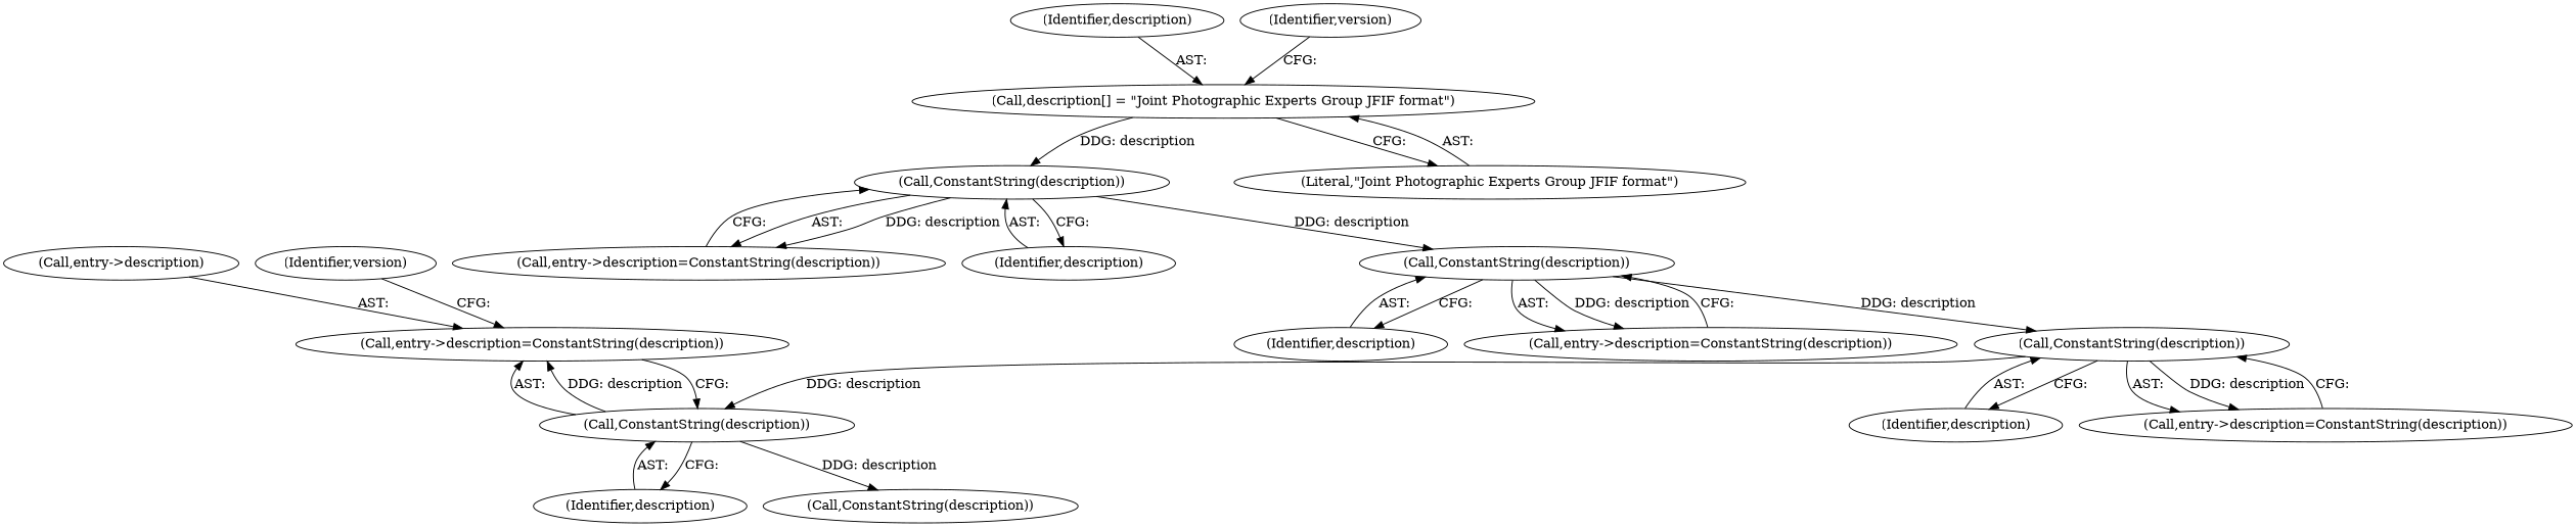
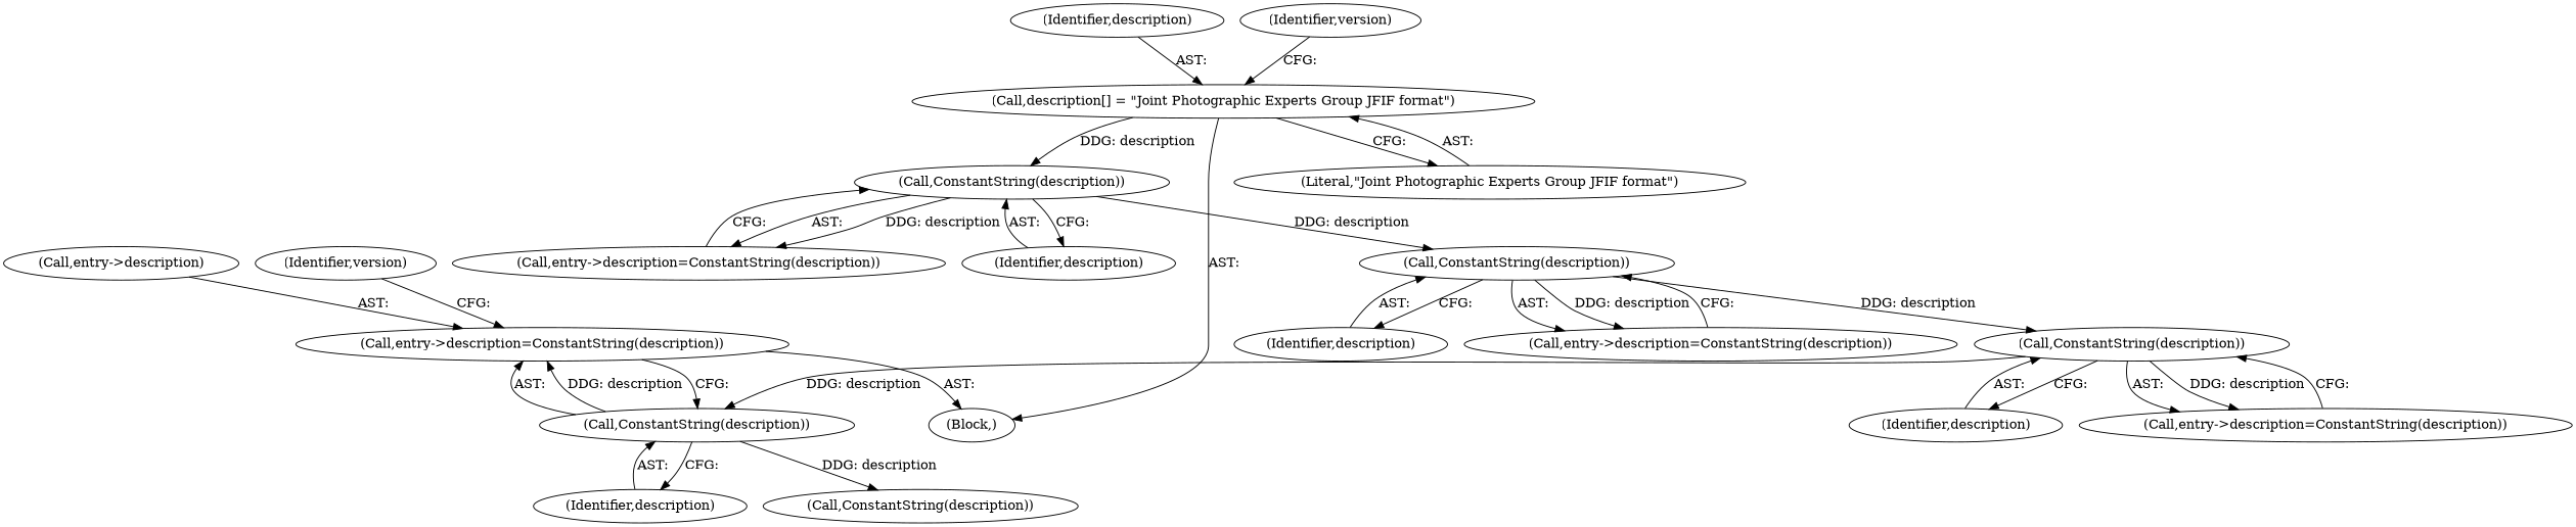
  digraph {
    n1 [label="(Call,entry->description=ConstantString(description))"]
    n2 [label="(Call,ConstantString(description))"]
+   n3 [label="(Block,)"]
    n4 [label="(Identifier,description)"]
    n5 [label="(Call,ConstantString(description))"]
    n6 [label="(Call,ConstantString(description))"]
    n7 [label="(Call,entry->description=ConstantString(description))"]
    n8 [label="(Identifier,description)"]
    n9 [label="(Call,ConstantString(description))"]
    n10 [label="(Call,entry->description=ConstantString(description))"]
    n11 [label="(Identifier,description)"]
    n12 [label="(Call,ConstantString(description))"]
    n13 [label="(Call,entry->description=ConstantString(description))"]
    n14 [label="(Identifier,description)"]
    n15 [label="(Call,description[] = \"Joint Photographic Experts Group JFIF format\")"]
    n16 [label="(Literal,\"Joint Photographic Experts Group JFIF format\")"]
    n17 [label="(Identifier,description)"]
    n18 [label="(Identifier,version)"]
    n19 [label="(Call,entry->description)"]
    n20 [label="(Identifier,version)"]
    n1 -> n2 [label="CFG: "]
+   n1 -> n3 [label="AST: "]
    n2 -> n1 [label="AST: "]
    n2 -> n1 [label="DDG: description"]
    n2 -> n4 [label="CFG: "]
    n2 -> n5 [label="DDG: description"]
    n4 -> n2 [label="AST: "]
    n6 -> n2 [label="DDG: description"]
    n6 -> n7 [label="AST: "]
    n6 -> n7 [label="DDG: description"]
    n6 -> n8 [label="CFG: "]
    n7 -> n6 [label="CFG: "]
    n8 -> n6 [label="AST: "]
    n9 -> n6 [label="DDG: description"]
    n9 -> n10 [label="AST: "]
    n9 -> n10 [label="DDG: description"]
    n9 -> n11 [label="CFG: "]
    n10 -> n9 [label="CFG: "]
    n11 -> n9 [label="AST: "]
    n12 -> n9 [label="DDG: description"]
    n12 -> n13 [label="AST: "]
    n12 -> n13 [label="DDG: description"]
    n12 -> n14 [label="CFG: "]
    n13 -> n12 [label="CFG: "]
    n14 -> n12 [label="AST: "]
+   n15 -> n3 [label="AST: "]
    n15 -> n12 [label="DDG: description"]
    n15 -> n16 [label="CFG: "]
    n16 -> n15 [label="AST: "]
    n17 -> n15 [label="AST: "]
    n18 -> n1 [label="CFG: "]
    n19 -> n1 [label="AST: "]
    n20 -> n15 [label="CFG: "]
  }
